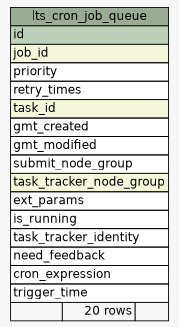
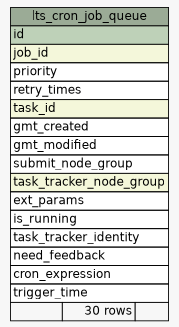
  digraph {
    bgcolor="#f7f7f7"
    fontname=Helvetica
    fontsize=14
    nodesep=0.18
    rankdir=RL
    ranksep=0.46
-   n1 [fontname=Helvetica fontsize=14 label=<     <TABLE BORDER="0" CELLBORDER="1" CELLSPACING="0" BGCOLOR="#ffffff">       <TR><TD COLSPAN="3" BGCOLOR="#9bab96" ALIGN="CENTER">lts_cron_job_queue</TD></TR>       <TR><TD PORT="id" COLSPAN="3" BGCOLOR="#bed1b8" ALIGN="LEFT">id</TD></TR>       <TR><TD PORT="job_id" COLSPAN="3" BGCOLOR="#f4f7da" ALIGN="LEFT">job_id</TD></TR>       <TR><TD PORT="priority" COLSPAN="3" ALIGN="LEFT">priority</TD></TR>       <TR><TD PORT="retry_times" COLSPAN="3" ALIGN="LEFT">retry_times</TD></TR>       <TR><TD PORT="task_id" COLSPAN="3" BGCOLOR="#f4f7da" ALIGN="LEFT">task_id</TD></TR>       <TR><TD PORT="gmt_created" COLSPAN="3" ALIGN="LEFT">gmt_created</TD></TR>       <TR><TD PORT="gmt_modified" COLSPAN="3" ALIGN="LEFT">gmt_modified</TD></TR>       <TR><TD PORT="submit_node_group" COLSPAN="3" ALIGN="LEFT">submit_node_group</TD></TR>       <TR><TD PORT="task_tracker_node_group" COLSPAN="3" BGCOLOR="#f4f7da" ALIGN="LEFT">task_tracker_node_group</TD></TR>       <TR><TD PORT="ext_params" COLSPAN="3" ALIGN="LEFT">ext_params</TD></TR>       <TR><TD PORT="is_running" COLSPAN="3" ALIGN="LEFT">is_running</TD></TR>       <TR><TD PORT="task_tracker_identity" COLSPAN="3" ALIGN="LEFT">task_tracker_identity</TD></TR>       <TR><TD PORT="need_feedback" COLSPAN="3" ALIGN="LEFT">need_feedback</TD></TR>       <TR><TD PORT="cron_expression" COLSPAN="3" ALIGN="LEFT">cron_expression</TD></TR>       <TR><TD PORT="trigger_time" COLSPAN="3" ALIGN="LEFT">trigger_time</TD></TR>       <TR><TD ALIGN="LEFT" BGCOLOR="#f7f7f7">  </TD><TD ALIGN="RIGHT" BGCOLOR="#f7f7f7">20 rows</TD><TD ALIGN="RIGHT" BGCOLOR="#f7f7f7">  </TD></TR>     </TABLE>> shape=plaintext]
+   n1 [fontname=Helvetica fontsize=14 label=<     <TABLE BORDER="0" CELLBORDER="1" CELLSPACING="0" BGCOLOR="#ffffff">       <TR><TD COLSPAN="3" BGCOLOR="#9bab96" ALIGN="CENTER">lts_cron_job_queue</TD></TR>       <TR><TD PORT="id" COLSPAN="3" BGCOLOR="#bed1b8" ALIGN="LEFT">id</TD></TR>       <TR><TD PORT="job_id" COLSPAN="3" BGCOLOR="#f4f7da" ALIGN="LEFT">job_id</TD></TR>       <TR><TD PORT="priority" COLSPAN="3" ALIGN="LEFT">priority</TD></TR>       <TR><TD PORT="retry_times" COLSPAN="3" ALIGN="LEFT">retry_times</TD></TR>       <TR><TD PORT="task_id" COLSPAN="3" BGCOLOR="#f4f7da" ALIGN="LEFT">task_id</TD></TR>       <TR><TD PORT="gmt_created" COLSPAN="3" ALIGN="LEFT">gmt_created</TD></TR>       <TR><TD PORT="gmt_modified" COLSPAN="3" ALIGN="LEFT">gmt_modified</TD></TR>       <TR><TD PORT="submit_node_group" COLSPAN="3" ALIGN="LEFT">submit_node_group</TD></TR>       <TR><TD PORT="task_tracker_node_group" COLSPAN="3" BGCOLOR="#f4f7da" ALIGN="LEFT">task_tracker_node_group</TD></TR>       <TR><TD PORT="ext_params" COLSPAN="3" ALIGN="LEFT">ext_params</TD></TR>       <TR><TD PORT="is_running" COLSPAN="3" ALIGN="LEFT">is_running</TD></TR>       <TR><TD PORT="task_tracker_identity" COLSPAN="3" ALIGN="LEFT">task_tracker_identity</TD></TR>       <TR><TD PORT="need_feedback" COLSPAN="3" ALIGN="LEFT">need_feedback</TD></TR>       <TR><TD PORT="cron_expression" COLSPAN="3" ALIGN="LEFT">cron_expression</TD></TR>       <TR><TD PORT="trigger_time" COLSPAN="3" ALIGN="LEFT">trigger_time</TD></TR>       <TR><TD ALIGN="LEFT" BGCOLOR="#f7f7f7">  </TD><TD ALIGN="RIGHT" BGCOLOR="#f7f7f7">30 rows</TD><TD ALIGN="RIGHT" BGCOLOR="#f7f7f7">  </TD></TR>     </TABLE>> shape=plaintext]
  }
